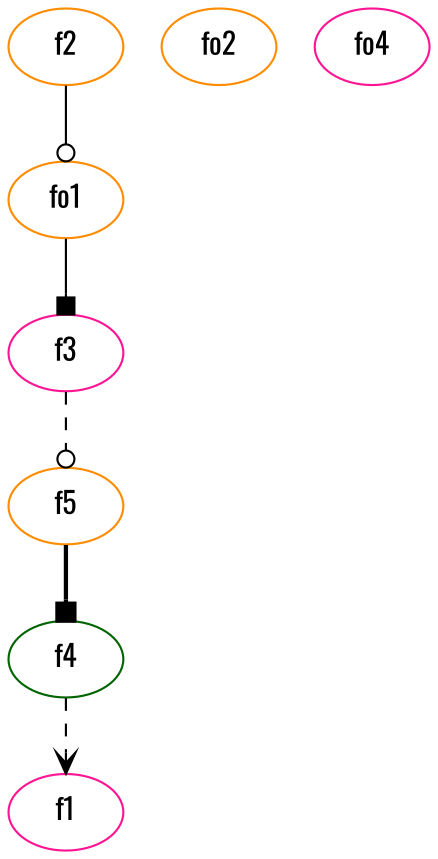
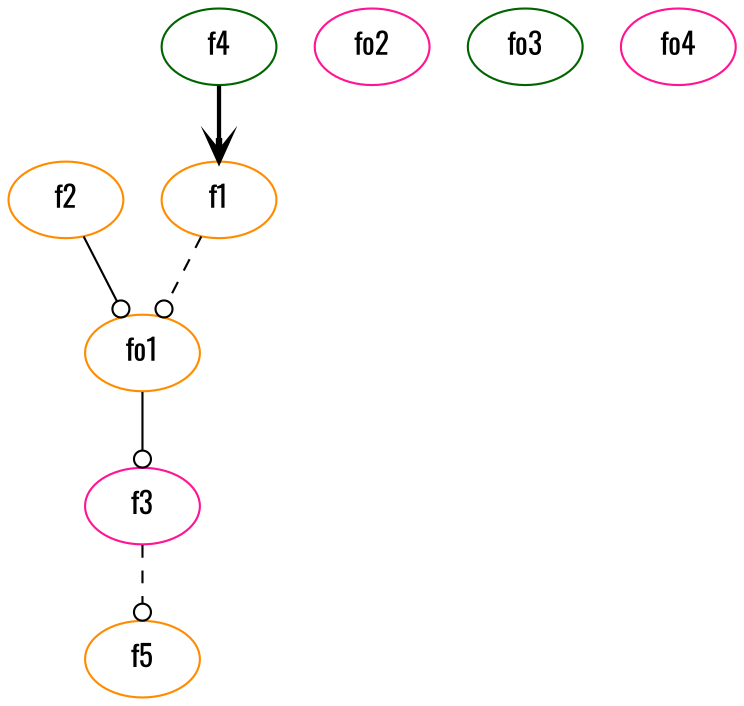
  strict digraph {
    fontname=Oswald
    node [color=darkorange fontname=Oswald]
    edge [arrowhead=odot fontname=Oswald style=dashed weight=2]
-   f1 [color=deeppink]
+   f1
    fo1
    f3 [color=deeppink]
    f2
    f5
    f4 [color=darkgreen]
-   fo2
+   fo2 [color=deeppink]
+   fo3 [color=darkgreen]
    fo4 [color=deeppink]
-   fo1 -> f3 [arrowhead=box style=solid]
+   f1 -> fo1
+   fo1 -> f3 [style=solid]
    f3 -> f5
    f2 -> fo1 [style=solid]
-   f5 -> f4 [arrowhead=box style=bold]
-   f4 -> f1 [arrowhead=vee]
+   f4 -> f1 [arrowhead=vee style=bold]
  }
